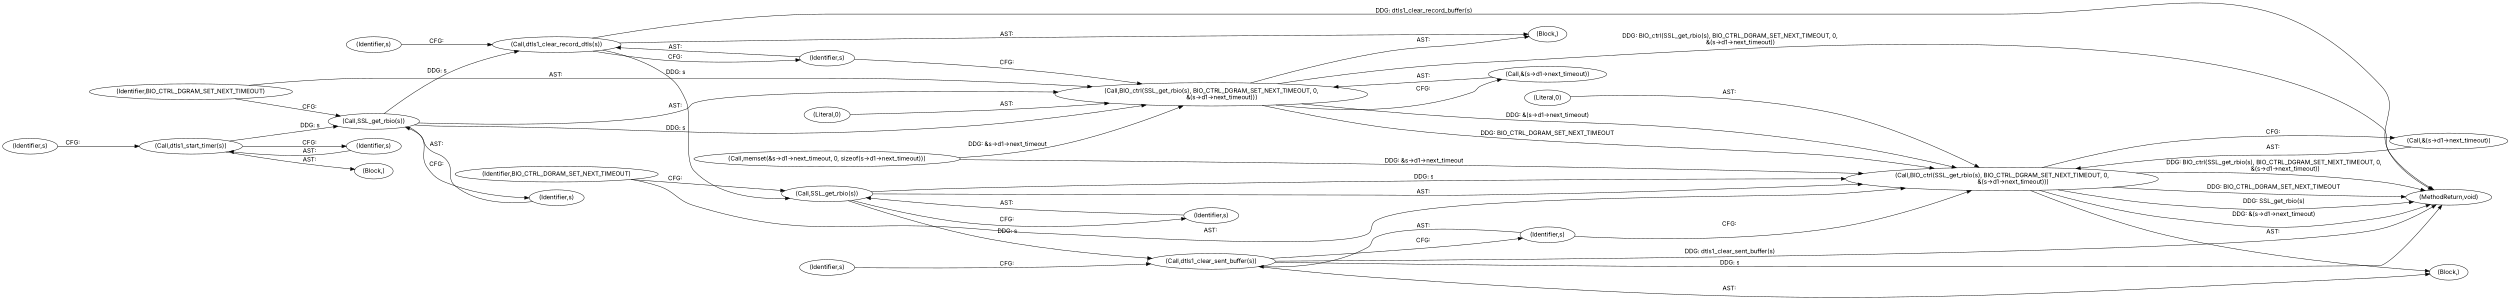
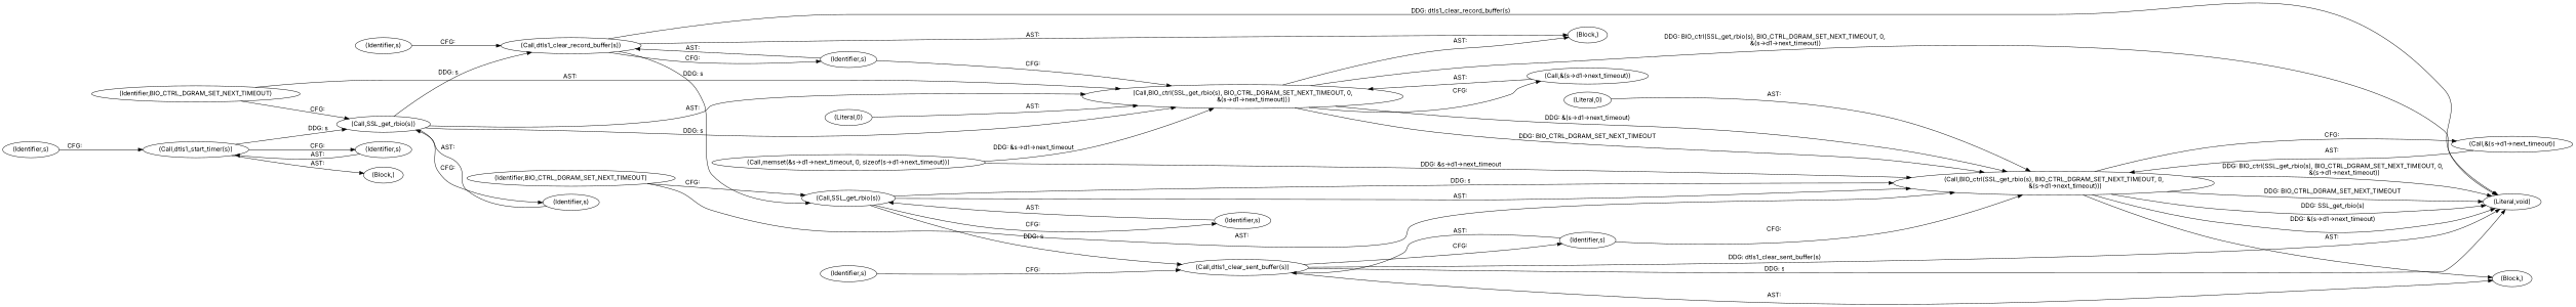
  digraph {
    fontname=Inter
    rankdir=LR
    node [fontname=Inter]
    edge [fontname=Inter]
    n1 [label="(Call,SSL_get_rbio(s))"]
    n2 [label="(Call,BIO_ctrl(SSL_get_rbio(s), BIO_CTRL_DGRAM_SET_NEXT_TIMEOUT, 0,\n             &(s->d1->next_timeout)))"]
-   n3 [label="(Call,dtls1_clear_record_dtls(s))"]
+   n3 [label="(Call,dtls1_clear_record_buffer(s))"]
    n4 [label="(Identifier,s)"]
-   n5 [label="(MethodReturn,void)"]
+   n5 [label="(Literal,void)"]
    n6 [label="(Call,BIO_ctrl(SSL_get_rbio(s), BIO_CTRL_DGRAM_SET_NEXT_TIMEOUT, 0,\n              &(s->d1->next_timeout)))"]
    n7 [label="(Block,)"]
    n8 [label="(Call,&(s->d1->next_timeout))"]
    n9 [label="(Call,SSL_get_rbio(s))"]
    n10 [label="(Identifier,s)"]
    n11 [label="(Call,dtls1_start_timer(s))"]
    n12 [label="(Block,)"]
    n13 [label="(Identifier,s)"]
    n14 [label="(Call,&(s->d1->next_timeout))"]
    n15 [label="(Block,)"]
    n16 [label="(Call,dtls1_clear_sent_buffer(s))"]
    n17 [label="(Identifier,s)"]
    n18 [label="(Identifier,s)"]
    n19 [label="(Identifier,BIO_CTRL_DGRAM_SET_NEXT_TIMEOUT)"]
    n20 [label="(Identifier,s)"]
    n21 [label="(Identifier,s)"]
    n22 [label="(Call,memset(&s->d1->next_timeout, 0, sizeof(s->d1->next_timeout)))"]
    n23 [label="(Literal,0)"]
    n24 [label="(Literal,0)"]
    n25 [label="(Identifier,s)"]
    n26 [label="(Identifier,BIO_CTRL_DGRAM_SET_NEXT_TIMEOUT)"]
    n1 -> n2 [label="AST: "]
    n1 -> n2 [label="DDG: s"]
    n1 -> n3 [label="DDG: s"]
    n1 -> n4 [label="CFG: "]
    n2 -> n5 [label="DDG: BIO_ctrl(SSL_get_rbio(s), BIO_CTRL_DGRAM_SET_NEXT_TIMEOUT, 0,\n             &(s->d1->next_timeout))"]
    n2 -> n6 [label="DDG: BIO_CTRL_DGRAM_SET_NEXT_TIMEOUT"]
    n2 -> n6 [label="DDG: &(s->d1->next_timeout)"]
    n2 -> n7 [label="AST: "]
    n2 -> n8 [label="CFG: "]
    n3 -> n5 [label="DDG: dtls1_clear_record_buffer(s)"]
    n3 -> n7 [label="AST: "]
    n3 -> n9 [label="DDG: s"]
    n3 -> n10 [label="CFG: "]
    n4 -> n1 [label="AST: "]
    n6 -> n5 [label="DDG: BIO_ctrl(SSL_get_rbio(s), BIO_CTRL_DGRAM_SET_NEXT_TIMEOUT, 0,\n              &(s->d1->next_timeout))"]
    n6 -> n5 [label="DDG: BIO_CTRL_DGRAM_SET_NEXT_TIMEOUT"]
    n6 -> n5 [label="DDG: SSL_get_rbio(s)"]
    n6 -> n5 [label="DDG: &(s->d1->next_timeout)"]
    n6 -> n14 [label="CFG: "]
    n6 -> n15 [label="AST: "]
    n8 -> n2 [label="AST: "]
    n9 -> n6 [label="AST: "]
    n9 -> n6 [label="DDG: s"]
    n9 -> n16 [label="DDG: s"]
    n9 -> n17 [label="CFG: "]
    n10 -> n2 [label="CFG: "]
    n10 -> n3 [label="AST: "]
    n11 -> n1 [label="DDG: s"]
    n11 -> n12 [label="AST: "]
    n11 -> n13 [label="CFG: "]
    n13 -> n11 [label="AST: "]
    n14 -> n6 [label="AST: "]
    n16 -> n5 [label="DDG: dtls1_clear_sent_buffer(s)"]
    n16 -> n5 [label="DDG: s"]
    n16 -> n15 [label="AST: "]
    n16 -> n18 [label="CFG: "]
    n17 -> n9 [label="AST: "]
    n18 -> n6 [label="CFG: "]
    n18 -> n16 [label="AST: "]
    n19 -> n1 [label="CFG: "]
    n19 -> n2 [label="AST: "]
    n20 -> n11 [label="CFG: "]
    n21 -> n3 [label="CFG: "]
    n22 -> n2 [label="DDG: &s->d1->next_timeout"]
    n22 -> n6 [label="DDG: &s->d1->next_timeout"]
    n23 -> n6 [label="AST: "]
    n24 -> n2 [label="AST: "]
    n25 -> n16 [label="CFG: "]
    n26 -> n6 [label="AST: "]
    n26 -> n9 [label="CFG: "]
  }
